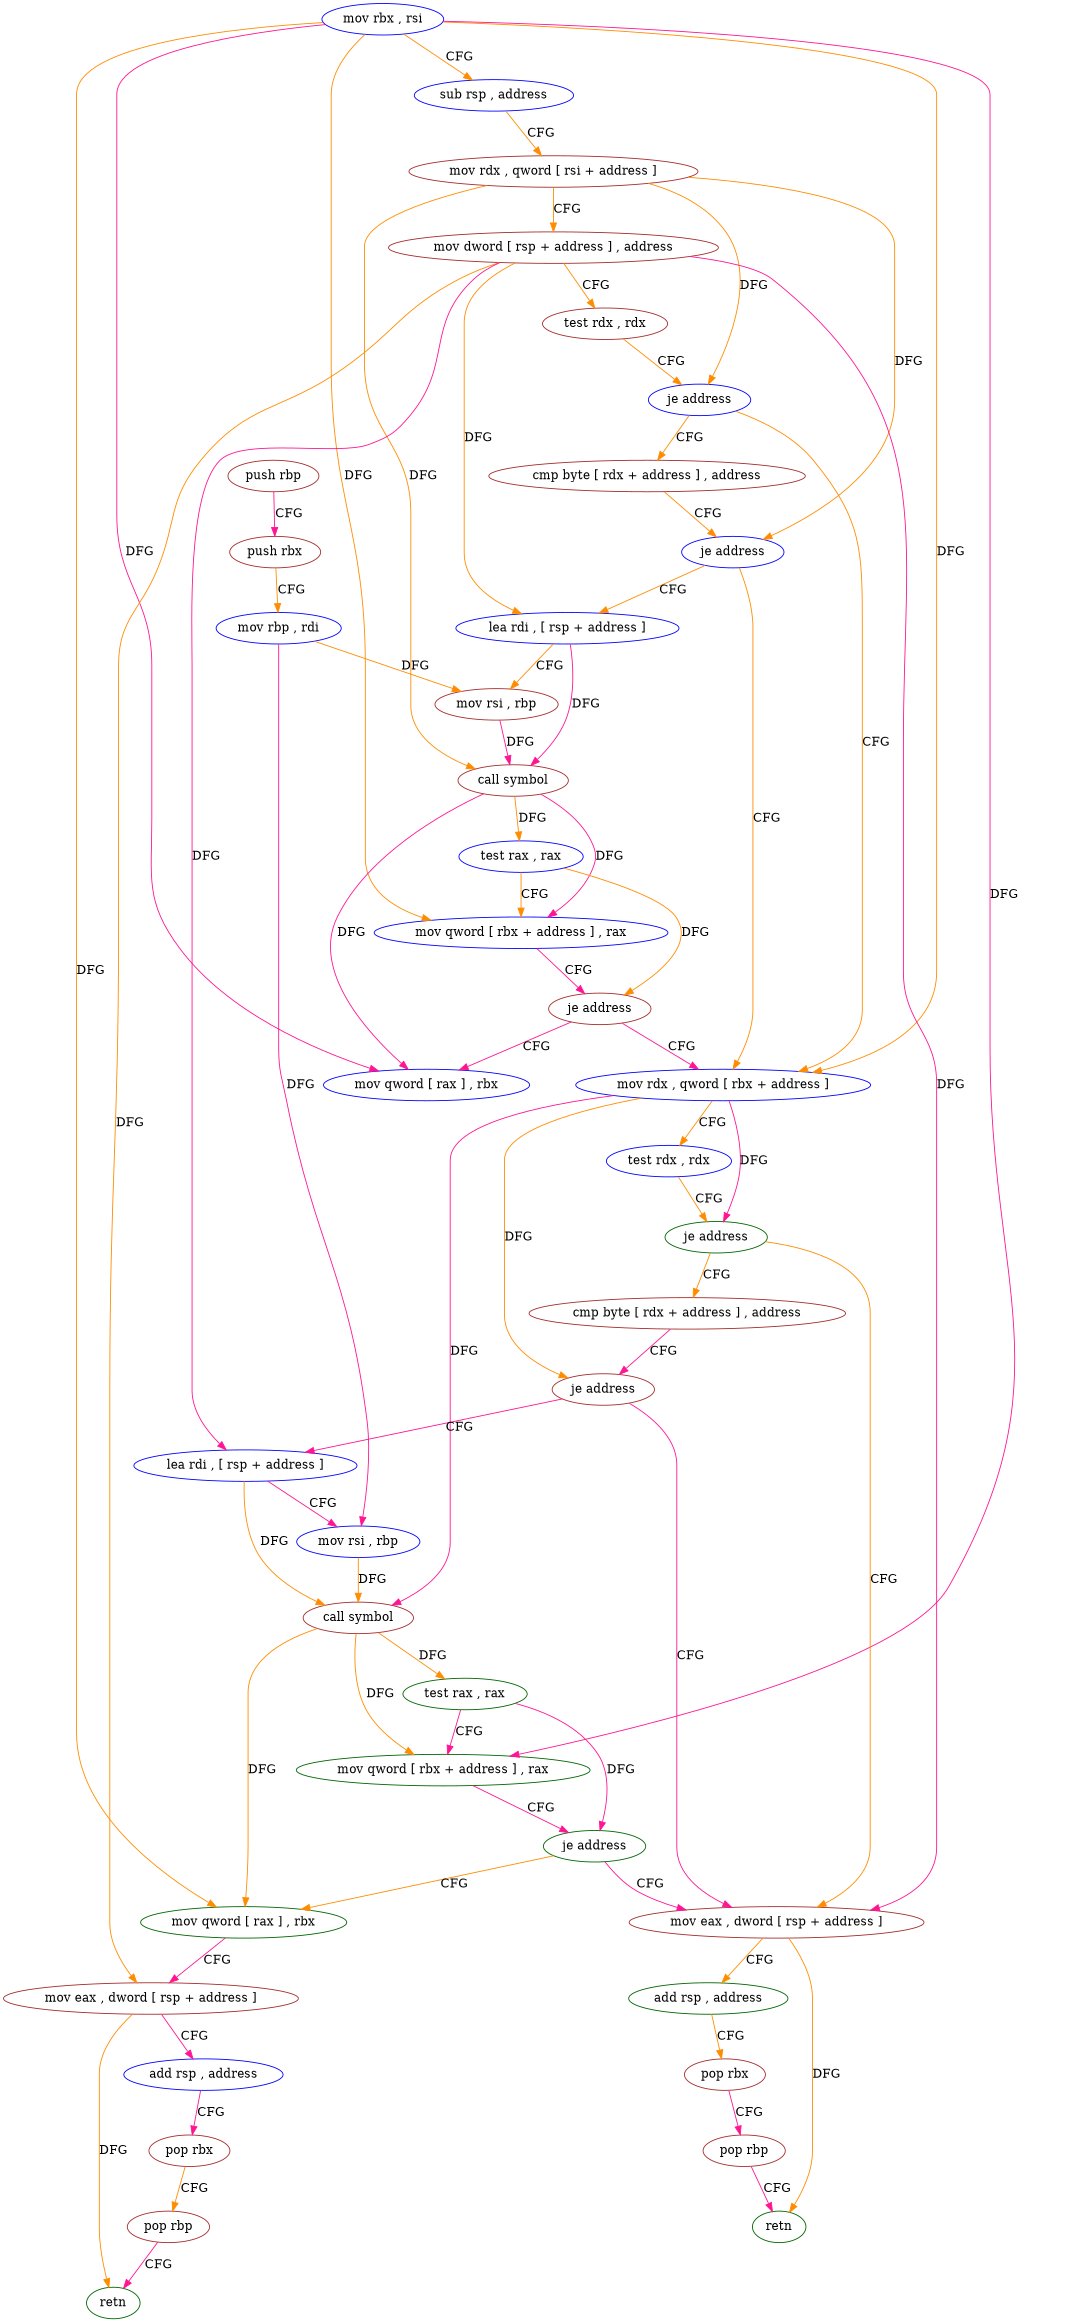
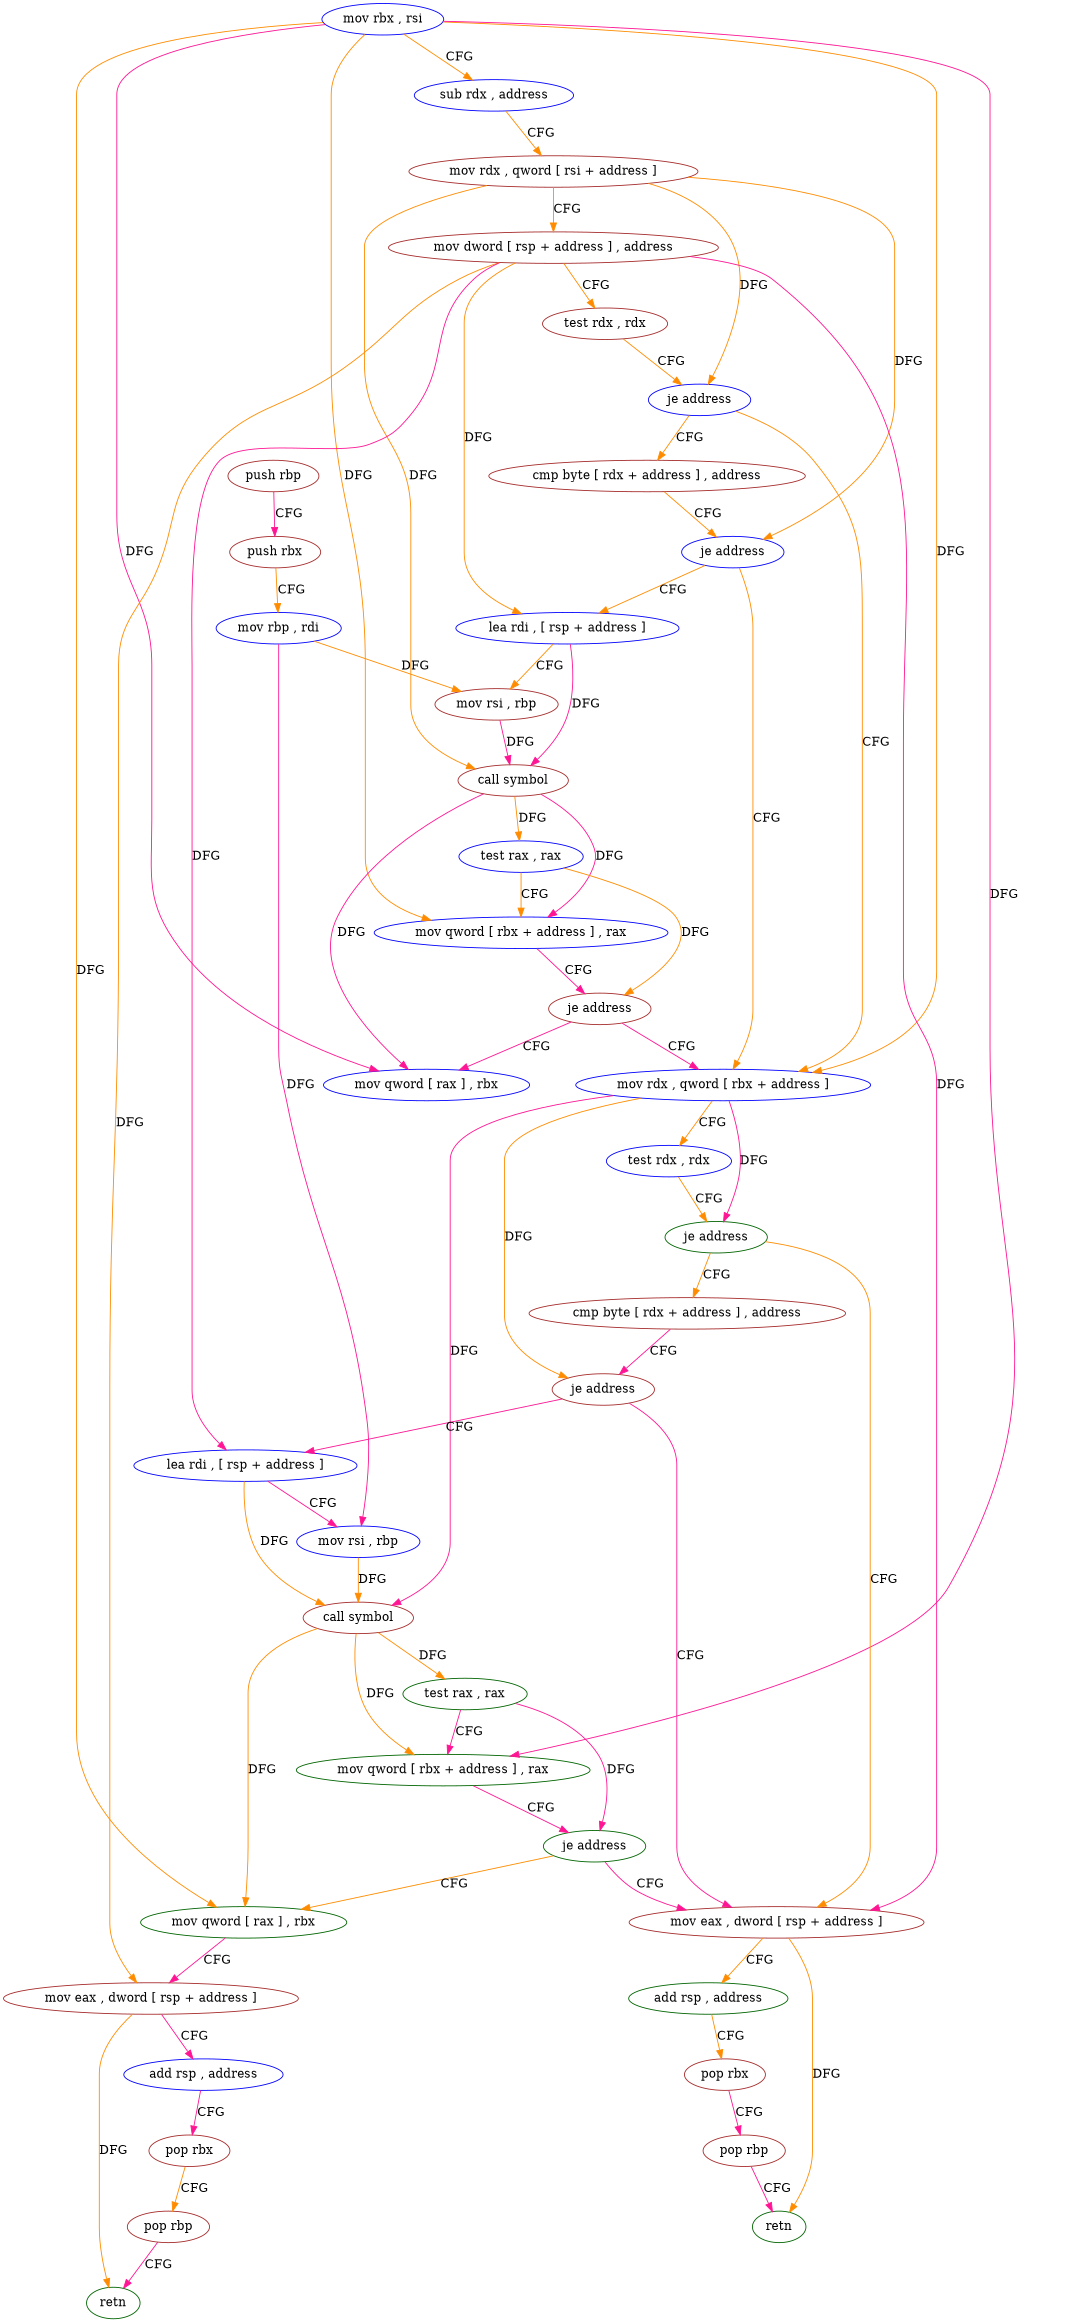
  digraph {
    node [color=brown]
    edge [color=darkorange]
    n1 [label="push rbp"]
    n2 [label="push rbx"]
    n3 [color=blue label="mov rbp , rdi"]
    n4 [label="mov rsi , rbp"]
    n5 [color=blue label="mov rsi , rbp"]
    n6 [color=blue label="mov rbx , rsi"]
-   n7 [color=blue label="sub rsp , address"]
+   n7 [color=blue label="sub rdx , address"]
    n8 [color=blue label="mov rdx , qword [ rbx + address ]"]
    n9 [color=blue label="mov qword [ rbx + address ] , rax"]
    n10 [color=blue label="mov qword [ rax ] , rbx"]
    n11 [color=darkgreen label="mov qword [ rbx + address ] , rax"]
    n12 [color=darkgreen label="mov qword [ rax ] , rbx"]
    n13 [label="call symbol"]
    n14 [label="call symbol"]
    n15 [label="mov rdx , qword [ rsi + address ]"]
    n16 [color=blue label="test rdx , rdx"]
    n17 [color=darkgreen label="je address"]
    n18 [label="je address"]
    n19 [label="je address"]
    n20 [color=darkgreen label="je address"]
    n21 [label="mov eax , dword [ rsp + address ]"]
    n22 [label="mov dword [ rsp + address ] , address"]
    n23 [color=blue label="je address"]
    n24 [color=blue label="je address"]
    n25 [label="test rdx , rdx"]
    n26 [label="mov eax , dword [ rsp + address ]"]
    n27 [color=blue label="lea rdi , [ rsp + address ]"]
    n28 [color=blue label="lea rdi , [ rsp + address ]"]
    n29 [label="cmp byte [ rdx + address ] , address"]
    n30 [color=blue label="test rax , rax"]
    n31 [color=darkgreen label="add rsp , address"]
    n32 [color=darkgreen label=retn]
    n33 [color=blue label="add rsp , address"]
    n34 [color=darkgreen label=retn]
    n35 [label="cmp byte [ rdx + address ] , address"]
    n36 [color=darkgreen label="test rax , rax"]
    n37 [label="pop rbx"]
    n38 [label="pop rbp"]
    n39 [label="pop rbx"]
    n40 [label="pop rbp"]
    n1 -> n2 [color=deeppink label=CFG]
    n2 -> n3 [label=CFG]
    n3 -> n4 [label=DFG]
    n3 -> n5 [color=deeppink label=DFG]
    n4 -> n13 [color=deeppink label=DFG]
    n5 -> n14 [label=DFG]
    n6 -> n7 [label=CFG]
    n6 -> n8 [label=DFG]
    n6 -> n9 [label=DFG]
    n6 -> n10 [color=deeppink label=DFG]
    n6 -> n11 [color=deeppink label=DFG]
    n6 -> n12 [label=DFG]
    n7 -> n15 [label=CFG]
    n8 -> n14 [color=deeppink label=DFG]
    n8 -> n16 [label=CFG]
    n8 -> n17 [color=deeppink label=DFG]
    n8 -> n18 [label=DFG]
    n9 -> n19 [color=deeppink label=CFG]
    n11 -> n20 [color=deeppink label=CFG]
    n12 -> n21 [color=deeppink label=CFG]
    n13 -> n9 [color=deeppink label=DFG]
    n13 -> n10 [color=deeppink label=DFG]
    n13 -> n30 [label=DFG]
    n14 -> n11 [label=DFG]
    n14 -> n12 [label=DFG]
    n14 -> n36 [label=DFG]
    n15 -> n13 [label=DFG]
    n15 -> n22 [label=CFG]
    n15 -> n23 [label=DFG]
    n15 -> n24 [label=DFG]
    n16 -> n17 [label=CFG]
    n17 -> n26 [label=CFG]
    n17 -> n35 [label=CFG]
    n18 -> n26 [color=deeppink label=CFG]
    n18 -> n28 [color=deeppink label=CFG]
    n19 -> n8 [color=deeppink label=CFG]
    n19 -> n10 [color=deeppink label=CFG]
    n20 -> n12 [label=CFG]
    n20 -> n26 [color=deeppink label=CFG]
    n21 -> n33 [color=deeppink label=CFG]
    n21 -> n34 [label=DFG]
    n22 -> n21 [label=DFG]
    n22 -> n25 [label=CFG]
    n22 -> n26 [color=deeppink label=DFG]
    n22 -> n27 [label=DFG]
    n22 -> n28 [color=deeppink label=DFG]
    n23 -> n8 [label=CFG]
    n23 -> n29 [label=CFG]
    n24 -> n8 [label=CFG]
    n24 -> n27 [label=CFG]
    n25 -> n23 [label=CFG]
    n26 -> n31 [label=CFG]
    n26 -> n32 [label=DFG]
    n27 -> n4 [label=CFG]
    n27 -> n13 [color=deeppink label=DFG]
    n28 -> n5 [color=deeppink label=CFG]
    n28 -> n14 [label=DFG]
    n29 -> n24 [label=CFG]
    n30 -> n9 [label=CFG]
    n30 -> n19 [label=DFG]
    n31 -> n37 [label=CFG]
    n33 -> n39 [color=deeppink label=CFG]
    n35 -> n18 [color=deeppink label=CFG]
    n36 -> n11 [color=deeppink label=CFG]
    n36 -> n20 [color=deeppink label=DFG]
    n37 -> n38 [color=deeppink label=CFG]
    n38 -> n32 [color=deeppink label=CFG]
    n39 -> n40 [label=CFG]
    n40 -> n34 [color=deeppink label=CFG]
  }
